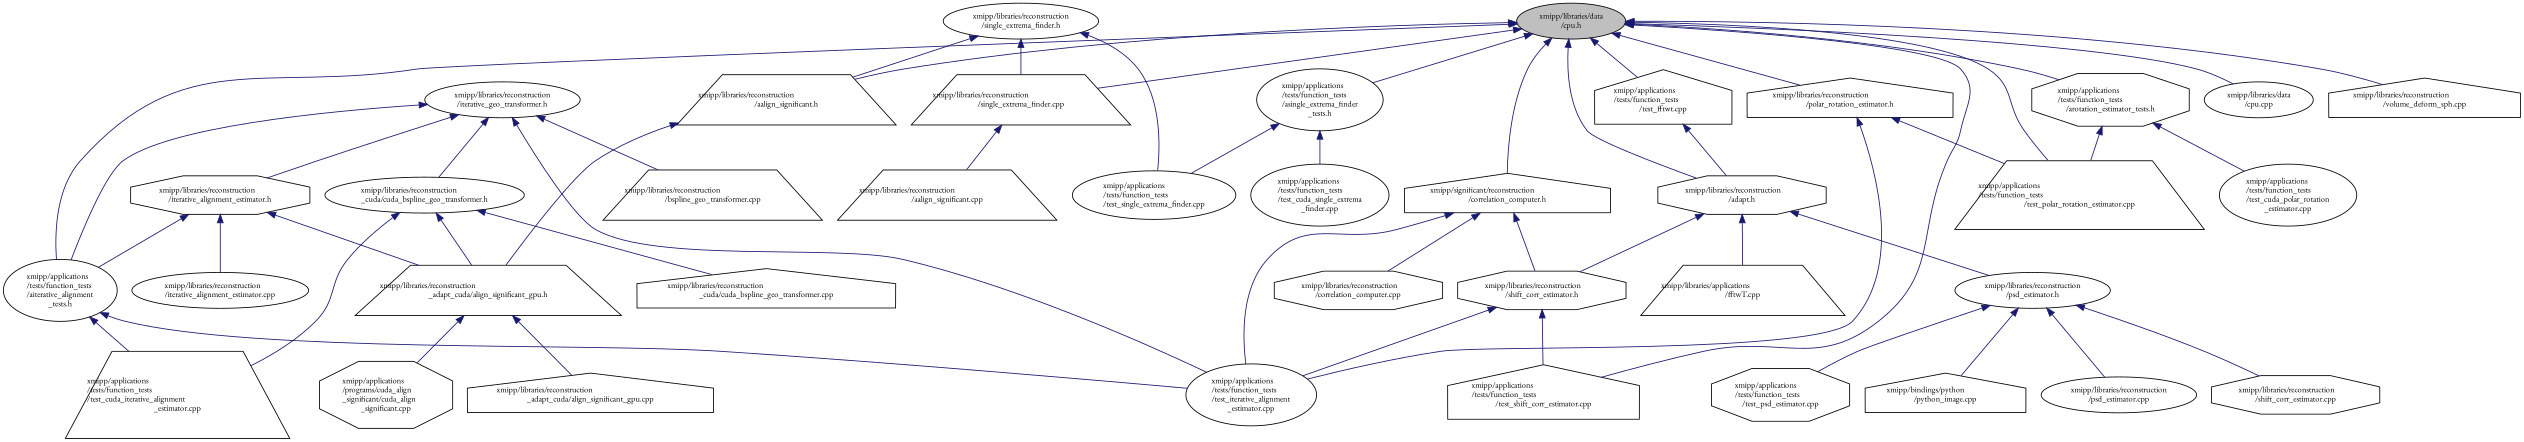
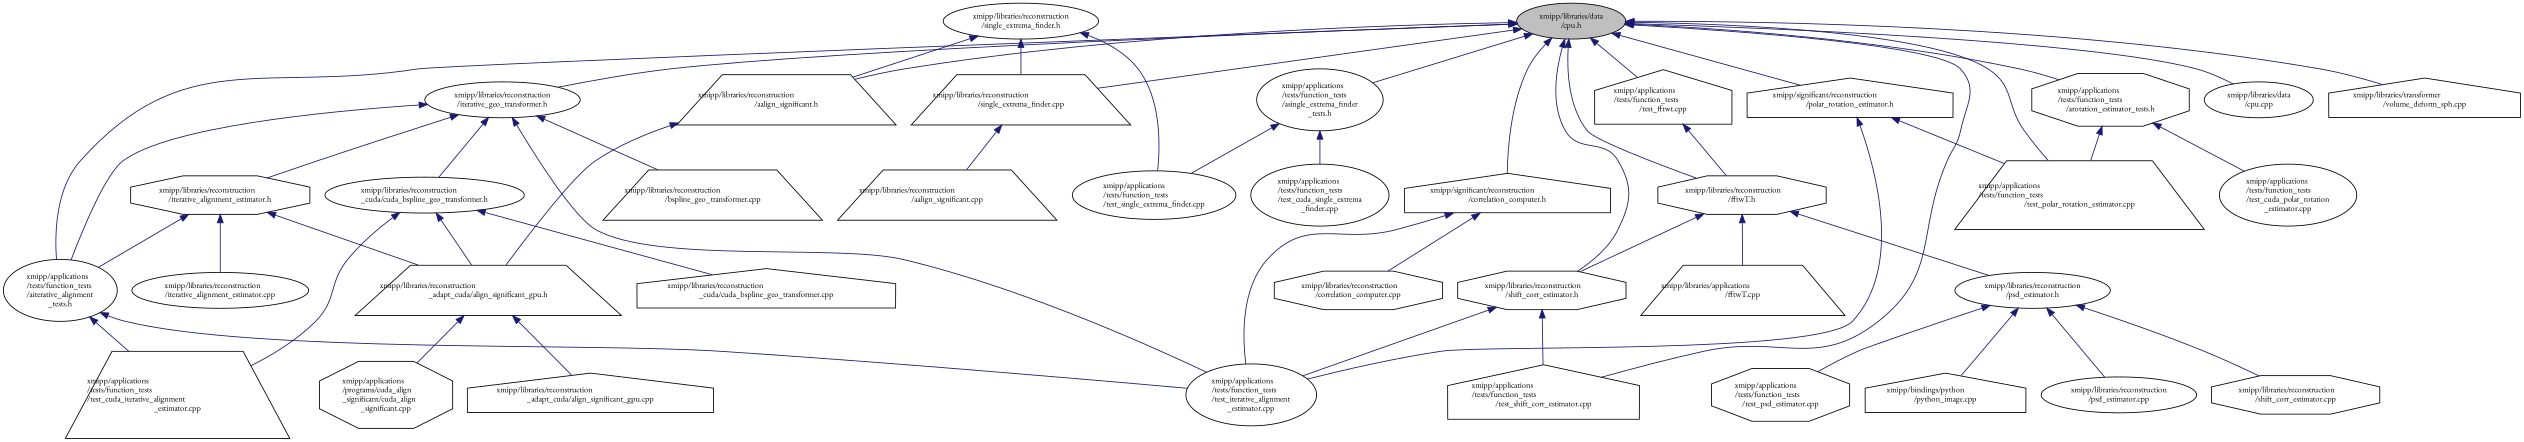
  digraph {
    fontname="EB Garamond"
    node [color=black fillcolor=white fontname="EB Garamond" fontsize=10 shape=ellipse style=filled]
    edge [color=midnightblue dir=back fontname="EB Garamond" fontsize=10 labelfontname=Helvetica labelfontsize=10 style=solid]
    n1 [fillcolor=grey75 fontcolor=black height=0.2 label="xmipp/libraries/data\l/cpu.h" width=0.4]
    n2 [height=0.2 label="xmipp/applications\l/tests/function_tests\l/aiterative_alignment\l_tests.h" width=0.4]
    n3 [height=0.2 label="xmipp/applications\l/tests/function_tests\l/arotation_estimator_tests.h" shape=octagon width=0.4]
    n4 [height=0.2 label="xmipp/applications\l/tests/function_tests\l/test_polar_rotation_estimator.cpp" shape=trapezium width=0.4]
    n5 [height=0.2 label="xmipp/applications\l/tests/function_tests\l/asingle_extrema_finder\l_tests.h" width=0.4]
    n6 [height=0.2 label="xmipp/applications\l/tests/function_tests\l/test_fftwt.cpp" shape=house width=0.4]
    n7 [height=0.2 label="xmipp/applications\l/tests/function_tests\l/test_shift_corr_estimator.cpp" shape=house width=0.4]
    n8 [height=0.2 label="xmipp/libraries/data\l/cpu.cpp" width=0.4]
    n9 [height=0.2 label="xmipp/libraries/reconstruction\l/aalign_significant.h" shape=trapezium width=0.4]
    n10 [height=0.2 label="xmipp/libraries/reconstruction\l/iterative_geo_transformer.h" width=0.4]
    n11 [height=0.2 label="xmipp/significant/reconstruction\l/correlation_computer.h" shape=house width=0.4]
-   n12 [height=0.2 label="xmipp/libraries/reconstruction\l/adapt.h" shape=octagon width=0.4]
+   n12 [height=0.2 label="xmipp/libraries/reconstruction\l/fftwT.h" shape=octagon width=0.4]
    n13 [height=0.2 label="xmipp/libraries/reconstruction\l/shift_corr_estimator.h" shape=octagon width=0.4]
-   n14 [height=0.2 label="xmipp/libraries/reconstruction\l/polar_rotation_estimator.h" shape=house width=0.4]
-   n15 [height=0.2 label="xmipp/libraries/reconstruction\l/volume_deform_sph.cpp" shape=house width=0.4]
+   n14 [height=0.2 label="xmipp/significant/reconstruction\l/polar_rotation_estimator.h" shape=house width=0.4]
+   n15 [height=0.2 label="xmipp/libraries/transformer\l/volume_deform_sph.cpp" shape=house width=0.4]
    n16 [height=0.2 label="xmipp/libraries/reconstruction\l/single_extrema_finder.cpp" shape=trapezium width=0.4]
    n17 [height=0.2 label="xmipp/applications\l/tests/function_tests\l/test_cuda_iterative_alignment\l_estimator.cpp" shape=trapezium width=0.4]
    n18 [height=0.2 label="xmipp/applications\l/tests/function_tests\l/test_iterative_alignment\l_estimator.cpp" width=0.4]
    n19 [height=0.2 label="xmipp/applications\l/tests/function_tests\l/test_cuda_polar_rotation\l_estimator.cpp" width=0.4]
    n20 [height=0.2 label="xmipp/applications\l/tests/function_tests\l/test_cuda_single_extrema\l_finder.cpp" width=0.4]
    n21 [height=0.2 label="xmipp/applications\l/tests/function_tests\l/test_single_extrema_finder.cpp" width=0.4]
    n22 [height=0.2 label="xmipp/libraries/reconstruction\l_adapt_cuda/align_significant_gpu.h" shape=trapezium width=0.4]
    n23 [height=0.2 label="xmipp/libraries/reconstruction\l/bspline_geo_transformer.cpp" shape=trapezium width=0.4]
    n24 [height=0.2 label="xmipp/libraries/reconstruction\l/iterative_alignment_estimator.h" shape=octagon width=0.4]
    n25 [height=0.2 label="xmipp/libraries/reconstruction\l_cuda/cuda_bspline_geo_transformer.h" width=0.4]
    n26 [height=0.2 label="xmipp/libraries/reconstruction\l/correlation_computer.cpp" shape=octagon width=0.4]
    n27 [height=0.2 label="xmipp/libraries/applications\l/fftwT.cpp" shape=trapezium width=0.4]
    n28 [height=0.2 label="xmipp/libraries/reconstruction\l/psd_estimator.h" width=0.4]
    n29 [height=0.2 label="xmipp/libraries/reconstruction\l/single_extrema_finder.h" width=0.4]
    n30 [height=0.2 label="xmipp/libraries/reconstruction\l/aalign_significant.cpp" shape=trapezium width=0.4]
    n31 [height=0.2 label="xmipp/applications\l/programs/cuda_align\l_significant/cuda_align\l_significant.cpp" shape=octagon width=0.4]
    n32 [height=0.2 label="xmipp/libraries/reconstruction\l_adapt_cuda/align_significant_gpu.cpp" shape=house width=0.4]
    n33 [height=0.2 label="xmipp/libraries/reconstruction\l/iterative_alignment_estimator.cpp" width=0.4]
    n34 [height=0.2 label="xmipp/libraries/reconstruction\l_cuda/cuda_bspline_geo_transformer.cpp" shape=house width=0.4]
    n35 [height=0.2 label="xmipp/applications\l/tests/function_tests\l/test_psd_estimator.cpp" shape=octagon width=0.4]
    n36 [height=0.2 label="xmipp/bindings/python\l/python_image.cpp" shape=house width=0.4]
    n37 [height=0.2 label="xmipp/libraries/reconstruction\l/psd_estimator.cpp" width=0.4]
    n38 [height=0.2 label="xmipp/libraries/reconstruction\l/shift_corr_estimator.cpp" shape=octagon width=0.4]
    n1 -> n2
    n1 -> n3
    n1 -> n4
    n1 -> n5
    n1 -> n6
    n1 -> n7
    n1 -> n8
    n1 -> n9
+   n1 -> n10
    n1 -> n11
    n1 -> n12
-   n11 -> n13
+   n1 -> n13
    n1 -> n14
    n1 -> n15
    n1 -> n16
    n2 -> n17
    n2 -> n18
    n3 -> n4
    n3 -> n19
    n5 -> n20
    n5 -> n21
    n6 -> n12
    n9 -> n22
    n10 -> n2
    n10 -> n18
    n10 -> n23
    n10 -> n24
    n10 -> n25
    n11 -> n18
    n11 -> n26
    n12 -> n13
    n12 -> n27
    n12 -> n28
    n13 -> n7
    n13 -> n18
    n14 -> n4
    n14 -> n18
    n16 -> n30
    n22 -> n31
    n22 -> n32
    n24 -> n2
    n24 -> n22
    n24 -> n33
    n25 -> n17
    n25 -> n22
    n25 -> n34
    n28 -> n35
    n28 -> n36
    n28 -> n37
    n28 -> n38
    n29 -> n9
    n29 -> n16
    n29 -> n21
  }
